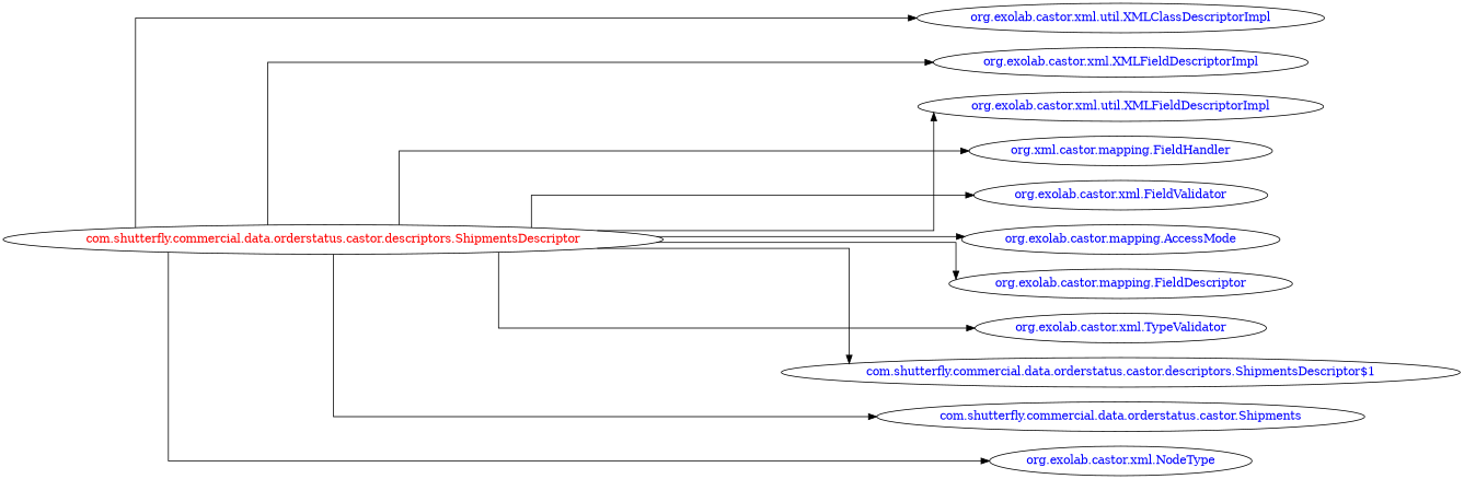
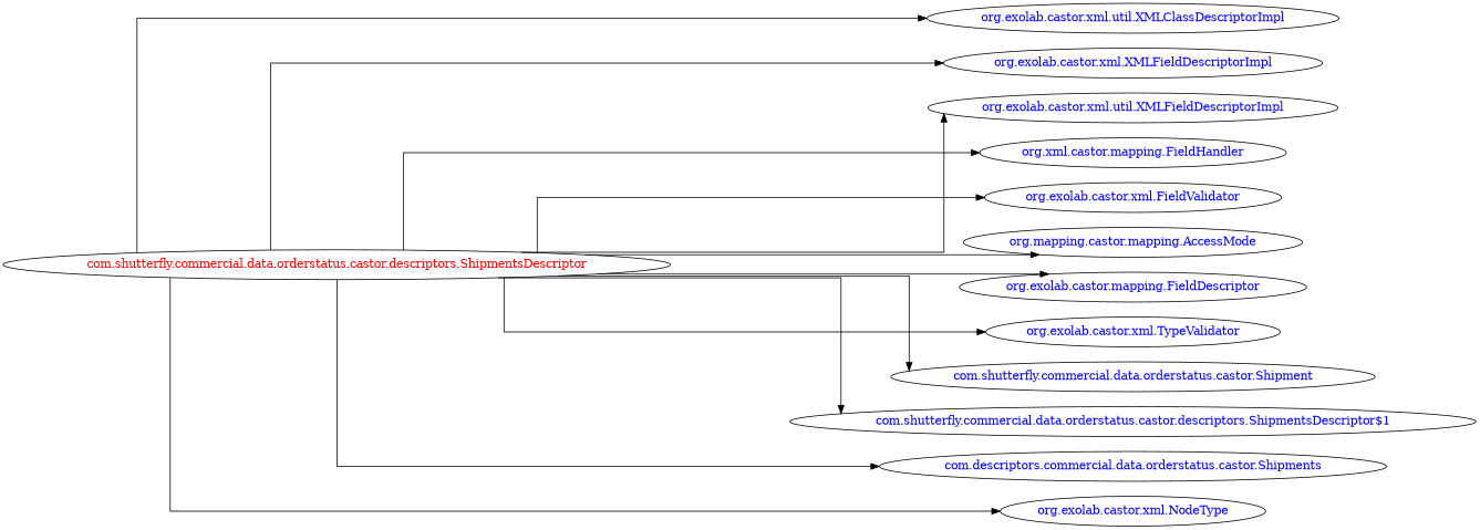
  digraph {
    concentrate=true
    rankdir=LR
    ranksep=2.0
    splines=ortho
    node [fontcolor=blue]
    "com.shutterfly.commercial.data.orderstatus.castor.descriptors.ShipmentsDescriptor" [fontcolor=red]
    "org.exolab.castor.xml.util.XMLClassDescriptorImpl"
    n3 [label="org.exolab.castor.xml.XMLFieldDescriptorImpl"]
    "org.exolab.castor.xml.util.XMLFieldDescriptorImpl"
    n5 [label="org.xml.castor.mapping.FieldHandler"]
    "org.exolab.castor.xml.FieldValidator"
-   "org.exolab.castor.mapping.AccessMode"
+   "org.exolab.castor.mapping.AccessMode" [label="org.mapping.castor.mapping.AccessMode"]
    "org.exolab.castor.mapping.FieldDescriptor"
    "org.exolab.castor.xml.TypeValidator"
+   "com.shutterfly.commercial.data.orderstatus.castor.Shipment"
    "com.shutterfly.commercial.data.orderstatus.castor.descriptors.ShipmentsDescriptor$1"
-   "com.shutterfly.commercial.data.orderstatus.castor.Shipments"
+   "com.shutterfly.commercial.data.orderstatus.castor.Shipments" [label="com.descriptors.commercial.data.orderstatus.castor.Shipments"]
    "org.exolab.castor.xml.NodeType"
    "com.shutterfly.commercial.data.orderstatus.castor.descriptors.ShipmentsDescriptor" -> "org.exolab.castor.xml.util.XMLClassDescriptorImpl"
    "com.shutterfly.commercial.data.orderstatus.castor.descriptors.ShipmentsDescriptor" -> n3
    "com.shutterfly.commercial.data.orderstatus.castor.descriptors.ShipmentsDescriptor" -> "org.exolab.castor.xml.util.XMLFieldDescriptorImpl"
    "com.shutterfly.commercial.data.orderstatus.castor.descriptors.ShipmentsDescriptor" -> n5
    "com.shutterfly.commercial.data.orderstatus.castor.descriptors.ShipmentsDescriptor" -> "org.exolab.castor.xml.FieldValidator"
    "com.shutterfly.commercial.data.orderstatus.castor.descriptors.ShipmentsDescriptor" -> "org.exolab.castor.mapping.AccessMode"
    "com.shutterfly.commercial.data.orderstatus.castor.descriptors.ShipmentsDescriptor" -> "org.exolab.castor.mapping.FieldDescriptor"
    "com.shutterfly.commercial.data.orderstatus.castor.descriptors.ShipmentsDescriptor" -> "org.exolab.castor.xml.TypeValidator"
+   "com.shutterfly.commercial.data.orderstatus.castor.descriptors.ShipmentsDescriptor" -> "com.shutterfly.commercial.data.orderstatus.castor.Shipment"
    "com.shutterfly.commercial.data.orderstatus.castor.descriptors.ShipmentsDescriptor" -> "com.shutterfly.commercial.data.orderstatus.castor.descriptors.ShipmentsDescriptor$1"
    "com.shutterfly.commercial.data.orderstatus.castor.descriptors.ShipmentsDescriptor" -> "com.shutterfly.commercial.data.orderstatus.castor.Shipments"
    "com.shutterfly.commercial.data.orderstatus.castor.descriptors.ShipmentsDescriptor" -> "org.exolab.castor.xml.NodeType"
  }
